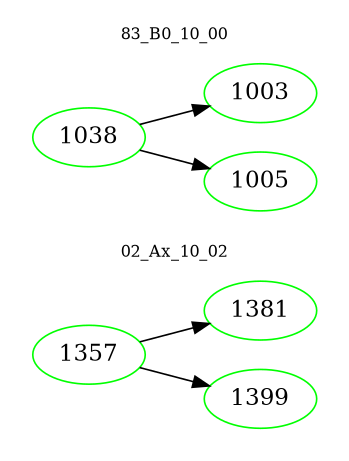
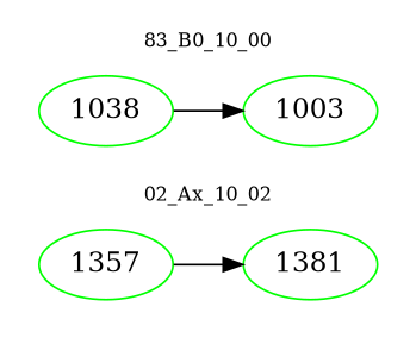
  digraph {
    rankdir=LR
    node [color=green]
    edge [color=black]
    n1 [label=1357]
-   n2 [label=1399]
    n3 [label=1381]
    n4 [label=1038]
-   n5 [label=1005]
    n6 [label=1003]
    subgraph cluster_1 {
      color=white
      fontsize=10
      label="02_Ax_10_02"
      n1
-     n2
      n3
    }
    subgraph cluster_2 {
      color=white
      fontsize=10
      label="83_B0_10_00"
      n4
-     n5
      n6
    }
-   n1 -> n2
    n1 -> n3
-   n4 -> n5
    n4 -> n6
  }
